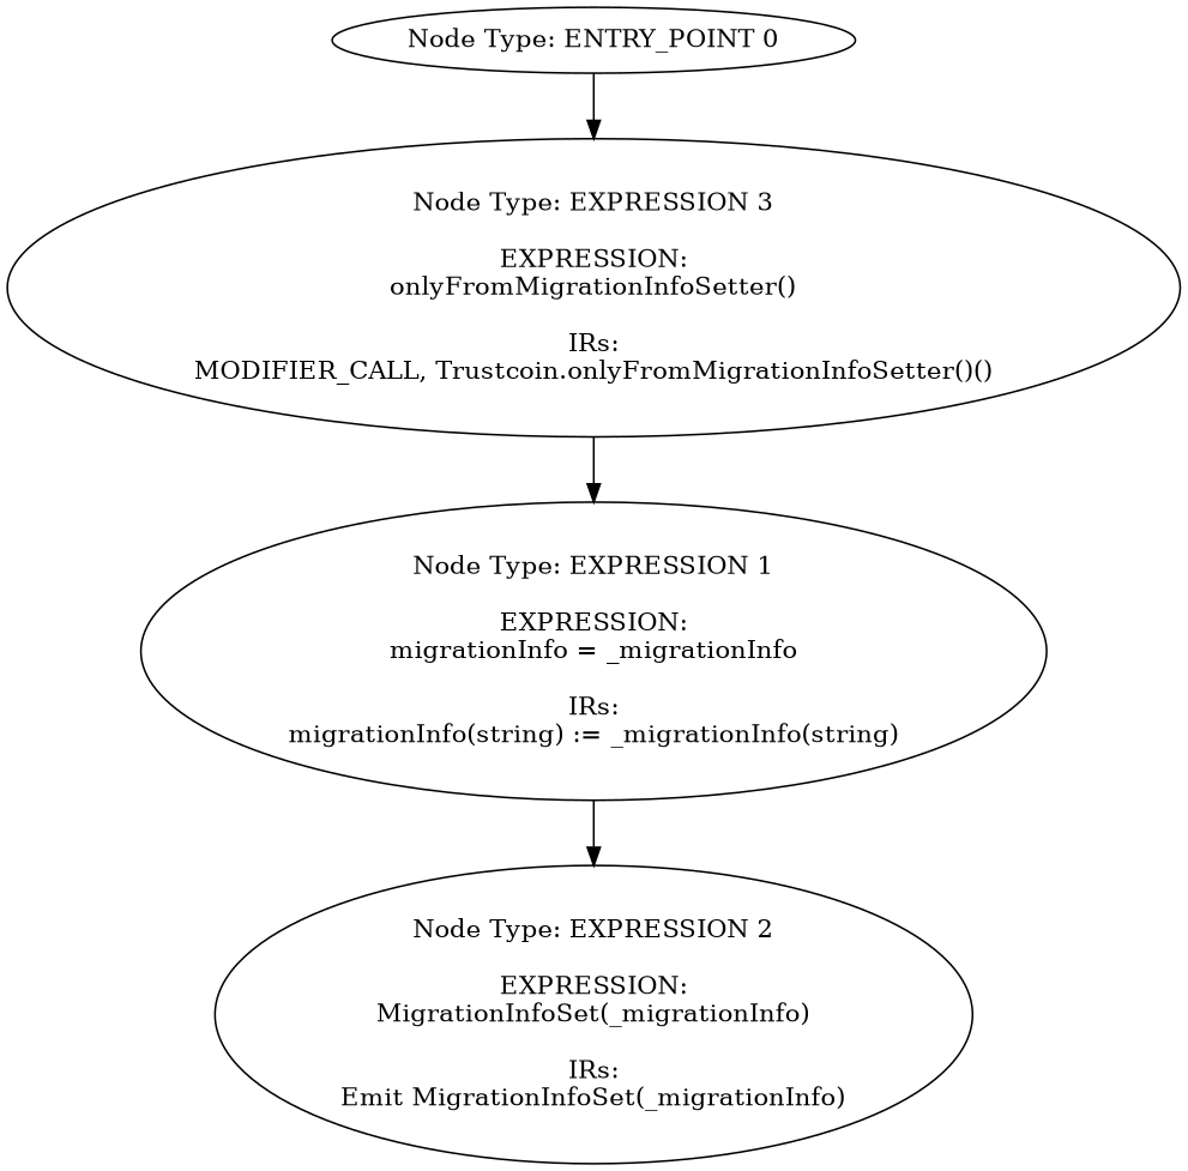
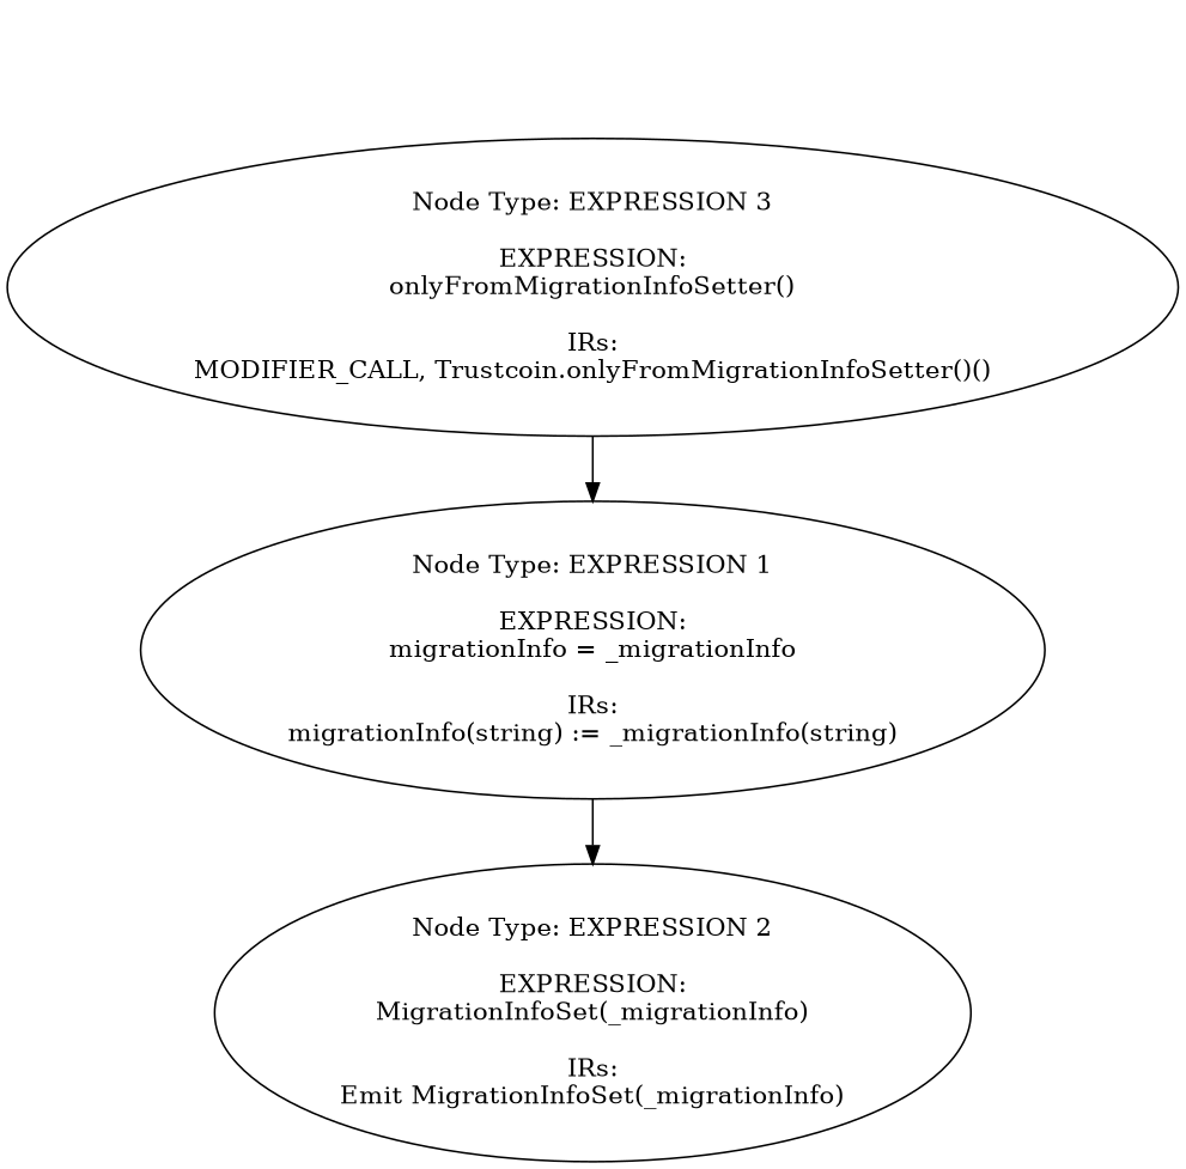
  digraph {
-   n1 [label="Node Type: ENTRY_POINT 0\n"]
    n2 [label="Node Type: EXPRESSION 3\n\nEXPRESSION:\nonlyFromMigrationInfoSetter()\n\nIRs:\nMODIFIER_CALL, Trustcoin.onlyFromMigrationInfoSetter()()"]
    n3 [label="Node Type: EXPRESSION 1\n\nEXPRESSION:\nmigrationInfo = _migrationInfo\n\nIRs:\nmigrationInfo(string) := _migrationInfo(string)"]
    n4 [label="Node Type: EXPRESSION 2\n\nEXPRESSION:\nMigrationInfoSet(_migrationInfo)\n\nIRs:\nEmit MigrationInfoSet(_migrationInfo)"]
-   n1 -> n2
    n2 -> n3
    n3 -> n4
  }
